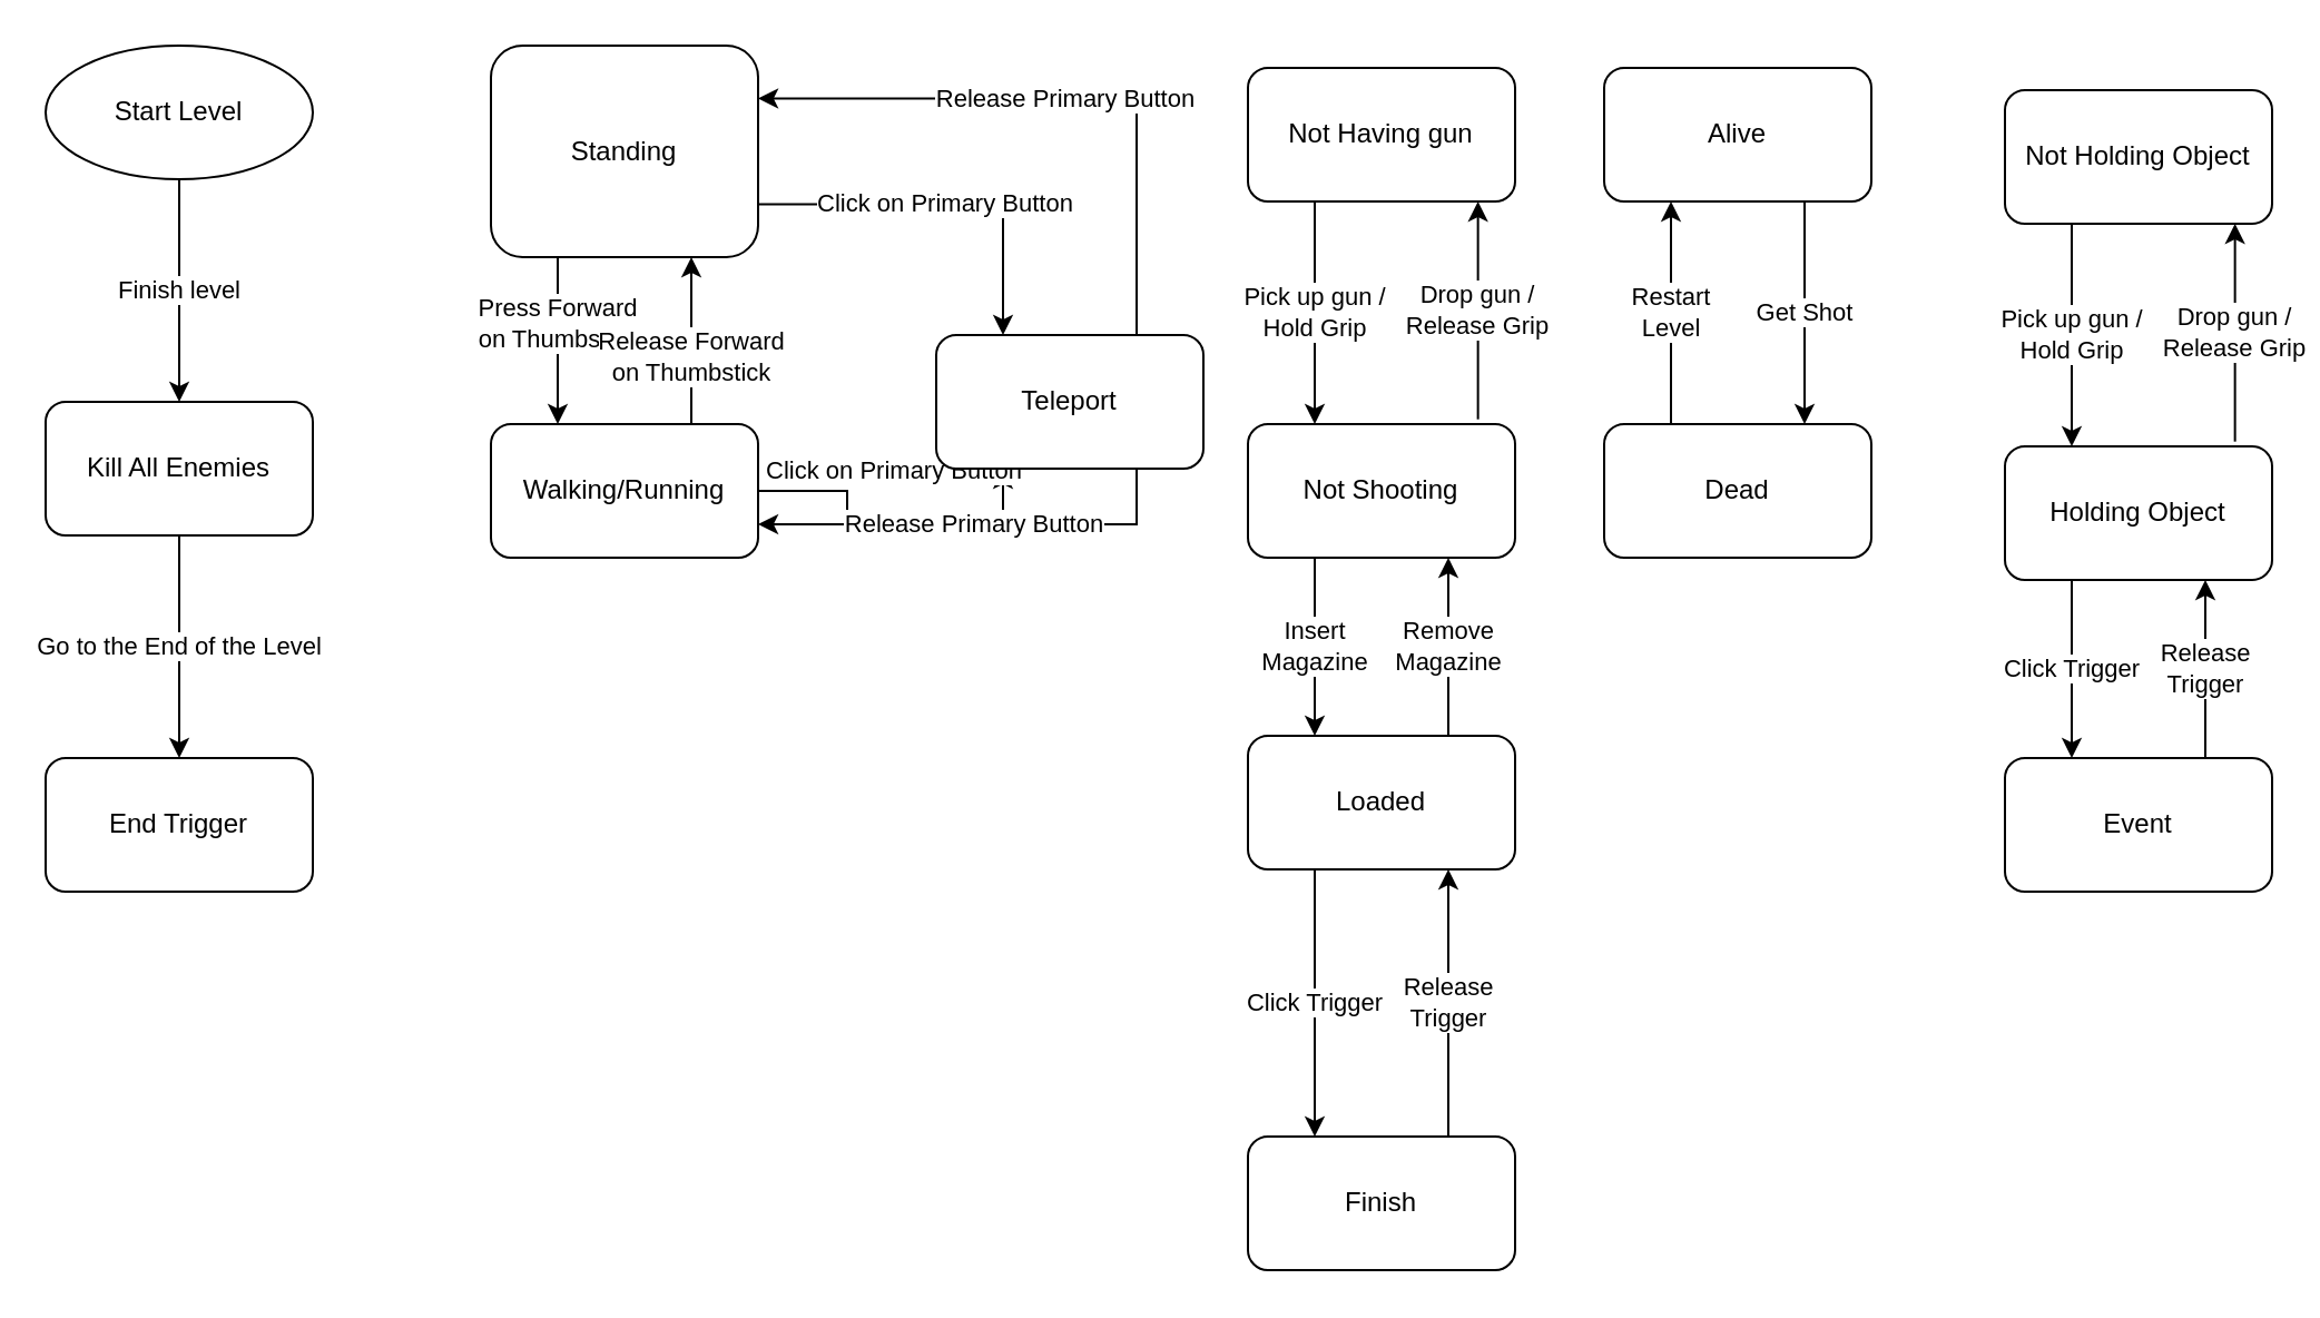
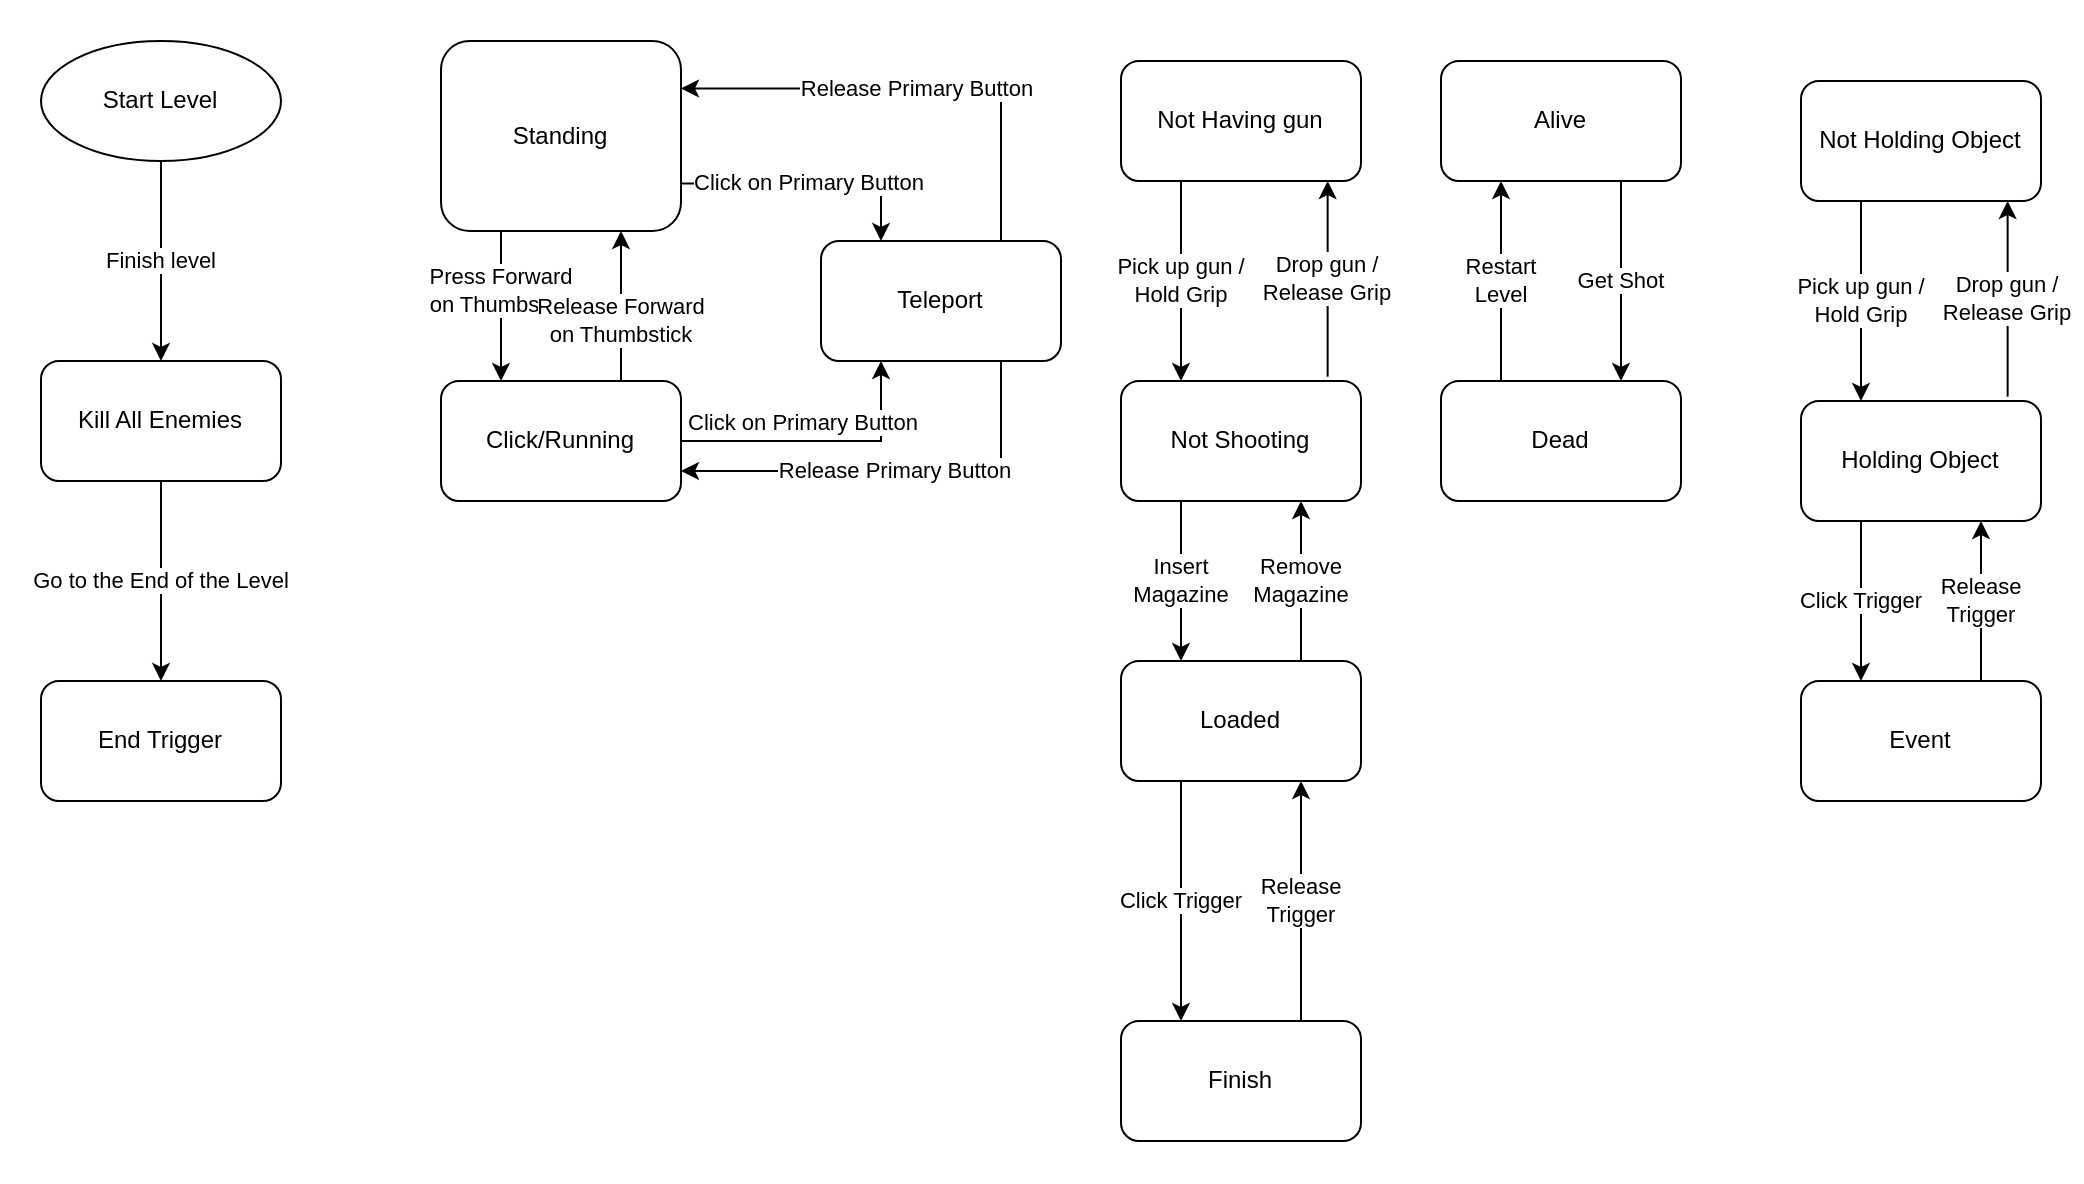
  <mxCell id="0" />
  <mxCell id="1" parent="0" />
  <mxCell id="2" style="edgeStyle=orthogonalEdgeStyle;rounded=0;orthogonalLoop=1;jettySize=auto;html=1;entryX=0.25;entryY=1;entryDx=0;entryDy=0;" parent="1" source="4" target="27" edge="1"><mxGeometry relative="1" as="geometry" /></mxCell>
  <mxCell id="3" value="&lt;span style=&quot;color: rgb(0 , 0 , 0) ; font-family: &amp;#34;helvetica&amp;#34; ; font-size: 11px ; font-style: normal ; font-weight: 400 ; letter-spacing: normal ; text-align: center ; text-indent: 0px ; text-transform: none ; word-spacing: 0px ; background-color: rgb(255 , 255 , 255) ; display: inline ; float: none&quot;&gt;Click on Primary Button&lt;/span&gt;&lt;br&gt;" style="edgeLabel;html=1;align=center;verticalAlign=middle;resizable=0;points=[];" parent="2" vertex="1" connectable="0"><mxGeometry x="-0.486" y="1" relative="1" as="geometry"><mxPoint x="24" y="-9" as="offset" /></mxGeometry></mxCell>
- <mxCell id="4" value="Walking/Running" style="whiteSpace=wrap;html=1;rounded=1;" parent="1" vertex="1"><mxGeometry x="220" y="190" width="120" height="60" as="geometry" /></mxCell>
+ <mxCell id="4" value="Click/Running" style="whiteSpace=wrap;html=1;rounded=1;" parent="1" vertex="1"><mxGeometry x="220" y="190" width="120" height="60" as="geometry" /></mxCell>
  <mxCell id="5" value="Click on Primary Button" style="edgeStyle=orthogonalEdgeStyle;rounded=0;orthogonalLoop=1;jettySize=auto;html=1;exitX=1;exitY=0.75;exitDx=0;exitDy=0;entryX=0.25;entryY=0;entryDx=0;entryDy=0;" parent="1" source="6" target="27" edge="1"><mxGeometry relative="1" as="geometry" /></mxCell>
  <mxCell id="6" value="Standing" style="whiteSpace=wrap;html=1;rounded=1;" parent="1" vertex="1"><mxGeometry x="220" y="20" width="120" height="95" as="geometry" /></mxCell>
  <mxCell id="7" value="Press Forward&lt;br&gt;on Thumbstick" style="endArrow=classic;html=1;exitX=0.25;exitY=1;exitDx=0;exitDy=0;entryX=0.25;entryY=0;entryDx=0;entryDy=0;orthogonal=1;" parent="1" source="6" target="4" edge="1"><mxGeometry x="-0.2" width="50" height="50" relative="1" as="geometry"><mxPoint x="540" y="500" as="sourcePoint" /><mxPoint x="590" y="450" as="targetPoint" /><mxPoint as="offset" /></mxGeometry></mxCell>
  <mxCell id="8" value="Insert&lt;br&gt;Magazine" style="edgeStyle=orthogonalEdgeStyle;rounded=0;orthogonalLoop=1;jettySize=auto;html=1;exitX=0.25;exitY=1;exitDx=0;exitDy=0;entryX=0.25;entryY=0;entryDx=0;entryDy=0;" parent="1" source="9" target="30" edge="1"><mxGeometry relative="1" as="geometry" /></mxCell>
  <mxCell id="9" value="Not Shooting" style="whiteSpace=wrap;html=1;rounded=1;" parent="1" vertex="1"><mxGeometry x="560" y="190" width="120" height="60" as="geometry" /></mxCell>
  <mxCell id="10" value="Release &lt;br&gt;Trigger" style="edgeStyle=orthogonalEdgeStyle;rounded=0;orthogonalLoop=1;jettySize=auto;html=1;exitX=0.75;exitY=0;exitDx=0;exitDy=0;entryX=0.75;entryY=1;entryDx=0;entryDy=0;" parent="1" source="11" target="30" edge="1"><mxGeometry relative="1" as="geometry" /></mxCell>
  <mxCell id="11" value="Finish" style="whiteSpace=wrap;html=1;rounded=1;" parent="1" vertex="1"><mxGeometry x="560" y="510" width="120" height="60" as="geometry" /></mxCell>
  <mxCell id="12" value="Not Having gun" style="whiteSpace=wrap;html=1;rounded=1;" parent="1" vertex="1"><mxGeometry x="560" y="30" width="120" height="60" as="geometry" /></mxCell>
  <mxCell id="13" value="Pick up gun /&lt;br&gt;Hold Grip" style="endArrow=classic;html=1;exitX=0.25;exitY=1;exitDx=0;exitDy=0;entryX=0.25;entryY=0;entryDx=0;entryDy=0;orthogonal=1;" parent="1" source="12" target="9" edge="1"><mxGeometry width="50" height="50" relative="1" as="geometry"><mxPoint x="680" y="340" as="sourcePoint" /><mxPoint x="290" y="460" as="targetPoint" /></mxGeometry></mxCell>
  <mxCell id="14" value="Drop gun / &lt;br&gt;Release Grip" style="endArrow=classic;html=1;orthogonal=1;exitX=0.861;exitY=-0.036;exitDx=0;exitDy=0;exitPerimeter=0;" parent="1" source="9" target="12" edge="1"><mxGeometry width="50" height="50" relative="1" as="geometry"><mxPoint x="240" y="510" as="sourcePoint" /><mxPoint x="740" y="340" as="targetPoint" /></mxGeometry></mxCell>
  <mxCell id="15" value="Get Shot" style="orthogonalLoop=1;jettySize=auto;html=1;exitX=0.75;exitY=1;exitDx=0;exitDy=0;entryX=0.75;entryY=0;entryDx=0;entryDy=0;orthogonal=1;" parent="1" source="16" target="17" edge="1"><mxGeometry relative="1" as="geometry"><mxPoint x="70" y="440" as="sourcePoint" /></mxGeometry></mxCell>
  <mxCell id="16" value="Alive" style="whiteSpace=wrap;html=1;rounded=1;" parent="1" vertex="1"><mxGeometry x="720" y="30" width="120" height="60" as="geometry" /></mxCell>
  <mxCell id="17" value="Dead" style="whiteSpace=wrap;html=1;rounded=1;" parent="1" vertex="1"><mxGeometry x="720" y="190" width="120" height="60" as="geometry" /></mxCell>
  <mxCell id="18" value="Restart&lt;br&gt;Level" style="endArrow=classic;html=1;exitX=0.25;exitY=0;exitDx=0;exitDy=0;entryX=0.25;entryY=1;entryDx=0;entryDy=0;orthogonal=1;" parent="1" source="17" target="16" edge="1"><mxGeometry width="50" height="50" relative="1" as="geometry"><mxPoint x="180" y="420" as="sourcePoint" /><mxPoint x="230" y="370" as="targetPoint" /></mxGeometry></mxCell>
  <mxCell id="19" value="Finish level" style="edgeStyle=orthogonalEdgeStyle;orthogonalLoop=1;jettySize=auto;html=1;noEdgeStyle=1;orthogonal=1;" parent="1" source="20" target="21" edge="1"><mxGeometry relative="1" as="geometry"><Array as="points"><mxPoint x="80" y="92" /><mxPoint x="80" y="168" /></Array></mxGeometry></mxCell>
  <mxCell id="20" value="Start Level" style="ellipse;whiteSpace=wrap;html=1;" parent="1" vertex="1"><mxGeometry width="120" height="60" as="geometry" x="20" y="20" /></mxCell>
  <mxCell id="21" value="Kill All Enemies" style="whiteSpace=wrap;html=1;rounded=1;" parent="1" vertex="1"><mxGeometry y="180" width="120" height="60" as="geometry" x="20" /></mxCell>
  <mxCell id="22" value="End Trigger" style="whiteSpace=wrap;html=1;rounded=1;" parent="1" vertex="1"><mxGeometry y="340" width="120" height="60" as="geometry" x="20" /></mxCell>
  <mxCell id="23" value="Go to the End of the Level" style="endArrow=classic;html=1;exitDx=0;exitDy=0;entryDx=0;entryDy=0;edgeStyle=orthogonalEdgeStyle;noEdgeStyle=1;orthogonal=1;" parent="1" source="21" target="22" edge="1"><mxGeometry width="50" height="50" relative="1" as="geometry"><mxPoint x="310" y="650" as="sourcePoint" /><mxPoint x="360" y="600" as="targetPoint" /><Array as="points"><mxPoint x="80" y="252" /><mxPoint x="80" y="328" /></Array></mxGeometry></mxCell>
  <mxCell id="24" value="Release Forward&lt;br&gt;on Thumbstick" style="endArrow=classic;html=1;exitX=0.75;exitY=0;exitDx=0;exitDy=0;entryX=0.75;entryY=1;entryDx=0;entryDy=0;" parent="1" source="4" target="6" edge="1"><mxGeometry x="-0.2" width="50" height="50" relative="1" as="geometry"><mxPoint x="400" y="290" as="sourcePoint" /><mxPoint x="450" y="240" as="targetPoint" /><mxPoint as="offset" /></mxGeometry></mxCell>
  <mxCell id="25" value="&lt;span style=&quot;color: rgb(0 , 0 , 0) ; font-family: &amp;#34;helvetica&amp;#34; ; font-size: 11px ; font-style: normal ; font-weight: 400 ; letter-spacing: normal ; text-align: center ; text-indent: 0px ; text-transform: none ; word-spacing: 0px ; background-color: rgb(255 , 255 , 255) ; display: inline ; float: none&quot;&gt;Release Primary Button&lt;/span&gt;&lt;br&gt;" style="edgeStyle=orthogonalEdgeStyle;rounded=0;orthogonalLoop=1;jettySize=auto;html=1;exitX=0.75;exitY=1;exitDx=0;exitDy=0;entryX=1;entryY=0.75;entryDx=0;entryDy=0;" parent="1" source="27" target="4" edge="1"><mxGeometry relative="1" as="geometry" /></mxCell>
  <mxCell id="26" value="&lt;span style=&quot;color: rgb(0 , 0 , 0) ; font-family: &amp;#34;helvetica&amp;#34; ; font-size: 11px ; font-style: normal ; font-weight: 400 ; letter-spacing: normal ; text-align: center ; text-indent: 0px ; text-transform: none ; word-spacing: 0px ; background-color: rgb(255 , 255 , 255) ; display: inline ; float: none&quot;&gt;Release Primary Button&lt;/span&gt;&lt;br&gt;" style="edgeStyle=orthogonalEdgeStyle;rounded=0;orthogonalLoop=1;jettySize=auto;html=1;exitX=0.75;exitY=0;exitDx=0;exitDy=0;entryX=1;entryY=0.25;entryDx=0;entryDy=0;" parent="1" source="27" target="6" edge="1"><mxGeometry relative="1" as="geometry" /></mxCell>
- <mxCell id="27" value="Teleport" style="rounded=1;whiteSpace=wrap;html=1;" parent="1" vertex="1"><mxGeometry x="420" y="150" width="120" height="60" as="geometry" /></mxCell>
+ <mxCell id="27" value="Teleport" style="rounded=1;whiteSpace=wrap;html=1;" parent="1" vertex="1"><mxGeometry x="410" y="120" width="120" height="60" as="geometry" /></mxCell>
  <mxCell id="28" value="&lt;span style=&quot;color: rgb(0 , 0 , 0) ; font-family: &amp;#34;helvetica&amp;#34; ; font-size: 11px ; font-style: normal ; font-weight: 400 ; letter-spacing: normal ; text-align: center ; text-indent: 0px ; text-transform: none ; word-spacing: 0px ; background-color: rgb(255 , 255 , 255) ; display: inline ; float: none&quot;&gt;Remove&lt;/span&gt;&lt;br style=&quot;color: rgb(0 , 0 , 0) ; font-family: &amp;#34;helvetica&amp;#34; ; font-size: 11px ; font-style: normal ; font-weight: 400 ; letter-spacing: normal ; text-align: center ; text-indent: 0px ; text-transform: none ; word-spacing: 0px&quot;&gt;&lt;span style=&quot;color: rgb(0 , 0 , 0) ; font-family: &amp;#34;helvetica&amp;#34; ; font-size: 11px ; font-style: normal ; font-weight: 400 ; letter-spacing: normal ; text-align: center ; text-indent: 0px ; text-transform: none ; word-spacing: 0px ; background-color: rgb(255 , 255 , 255) ; display: inline ; float: none&quot;&gt;Magazine&lt;/span&gt;" style="edgeStyle=orthogonalEdgeStyle;rounded=0;orthogonalLoop=1;jettySize=auto;html=1;exitX=0.75;exitY=0;exitDx=0;exitDy=0;entryX=0.75;entryY=1;entryDx=0;entryDy=0;" parent="1" source="30" target="9" edge="1"><mxGeometry relative="1" as="geometry" /></mxCell>
  <mxCell id="29" value="Click Trigger" style="edgeStyle=orthogonalEdgeStyle;rounded=0;orthogonalLoop=1;jettySize=auto;html=1;exitX=0.25;exitY=1;exitDx=0;exitDy=0;entryX=0.25;entryY=0;entryDx=0;entryDy=0;" parent="1" source="30" target="11" edge="1"><mxGeometry relative="1" as="geometry" /></mxCell>
  <mxCell id="30" value="Loaded" style="rounded=1;whiteSpace=wrap;html=1;" parent="1" vertex="1"><mxGeometry x="560" y="330" width="120" height="60" as="geometry" /></mxCell>
  <mxCell id="31" value="Holding Object" style="whiteSpace=wrap;html=1;rounded=1;" vertex="1" parent="1"><mxGeometry x="900" y="200" width="120" height="60" as="geometry" /></mxCell>
  <mxCell id="32" value="Release &lt;br&gt;Trigger" style="edgeStyle=orthogonalEdgeStyle;rounded=0;orthogonalLoop=1;jettySize=auto;html=1;exitX=0.75;exitY=0;exitDx=0;exitDy=0;entryX=0.75;entryY=1;entryDx=0;entryDy=0;" edge="1" parent="1" source="33" target="31"><mxGeometry relative="1" as="geometry"><mxPoint x="990" y="400" as="targetPoint" /></mxGeometry></mxCell>
  <mxCell id="33" value="Event" style="whiteSpace=wrap;html=1;rounded=1;" vertex="1" parent="1"><mxGeometry x="900" y="340" width="120" height="60" as="geometry" /></mxCell>
  <mxCell id="34" value="Not Holding Object" style="whiteSpace=wrap;html=1;rounded=1;" vertex="1" parent="1"><mxGeometry x="900" y="40" width="120" height="60" as="geometry" /></mxCell>
  <mxCell id="35" value="Pick up gun /&lt;br&gt;Hold Grip" style="endArrow=classic;html=1;exitX=0.25;exitY=1;exitDx=0;exitDy=0;entryX=0.25;entryY=0;entryDx=0;entryDy=0;orthogonal=1;" edge="1" parent="1" source="34" target="31"><mxGeometry width="50" height="50" relative="1" as="geometry"><mxPoint x="1020" y="350" as="sourcePoint" /><mxPoint x="630" y="470" as="targetPoint" /></mxGeometry></mxCell>
  <mxCell id="36" value="Drop gun / &lt;br&gt;Release Grip" style="endArrow=classic;html=1;orthogonal=1;exitX=0.861;exitY=-0.036;exitDx=0;exitDy=0;exitPerimeter=0;" edge="1" parent="1" source="31" target="34"><mxGeometry width="50" height="50" relative="1" as="geometry"><mxPoint x="580" y="520" as="sourcePoint" /><mxPoint x="1080" y="350" as="targetPoint" /></mxGeometry></mxCell>
  <mxCell id="37" value="Click Trigger" style="edgeStyle=orthogonalEdgeStyle;rounded=0;orthogonalLoop=1;jettySize=auto;html=1;exitX=0.25;exitY=1;exitDx=0;exitDy=0;entryX=0.25;entryY=0;entryDx=0;entryDy=0;" edge="1" parent="1" source="31" target="33"><mxGeometry relative="1" as="geometry"><mxPoint x="930" y="400" as="sourcePoint" /></mxGeometry></mxCell>
